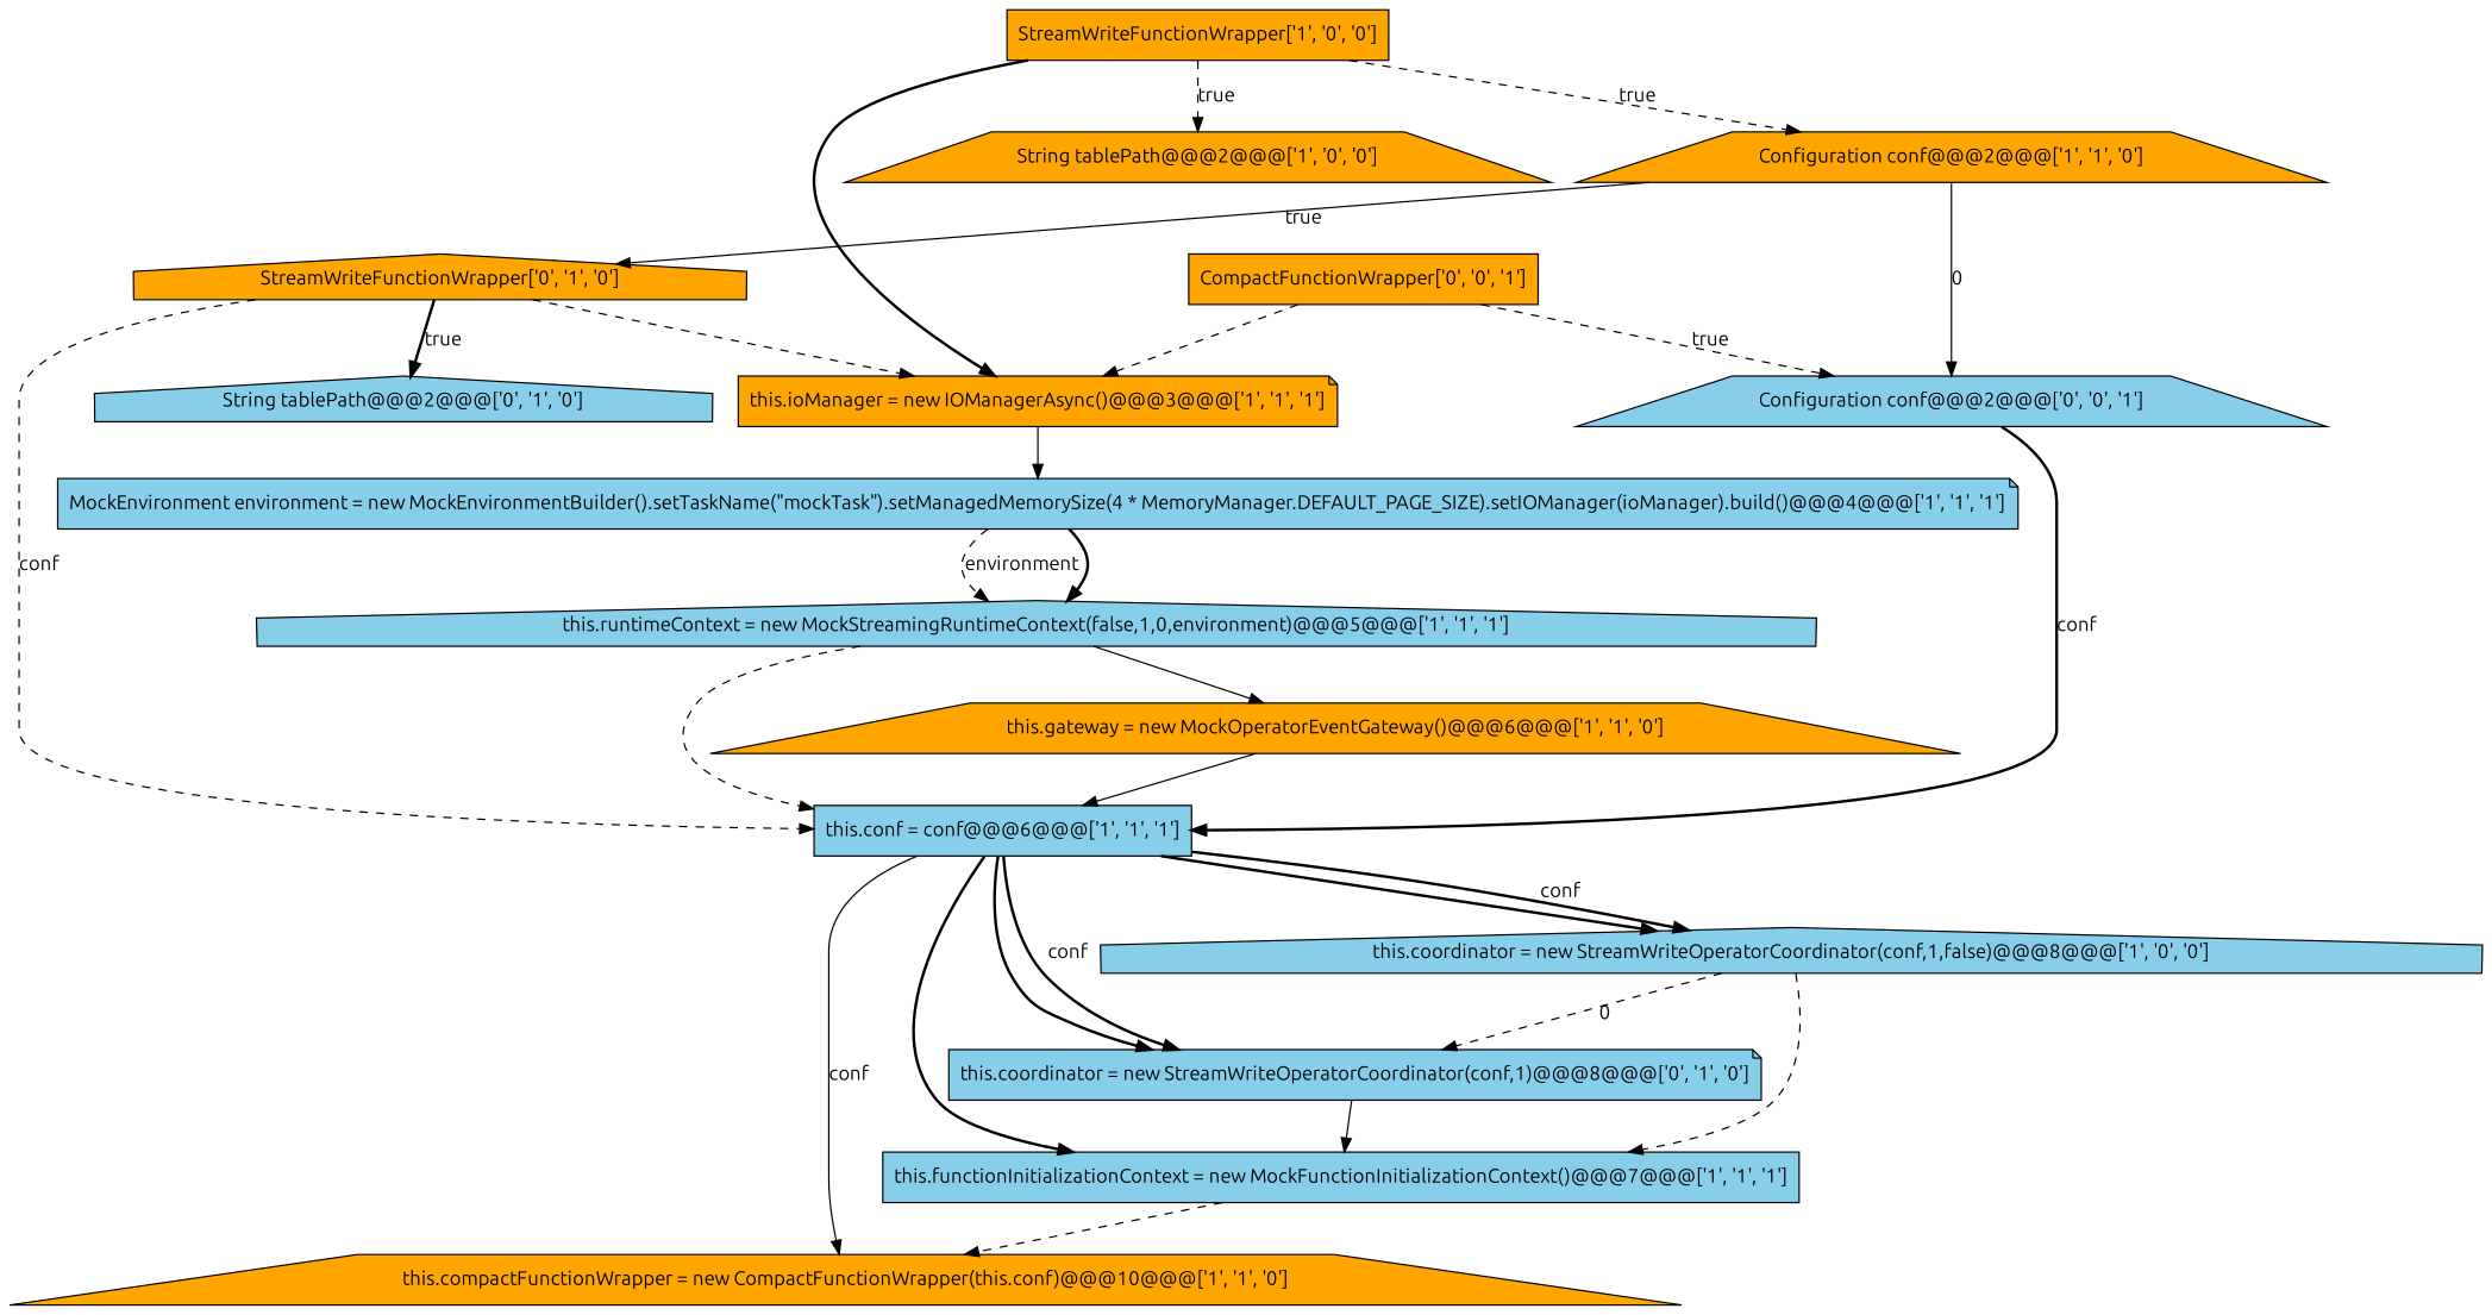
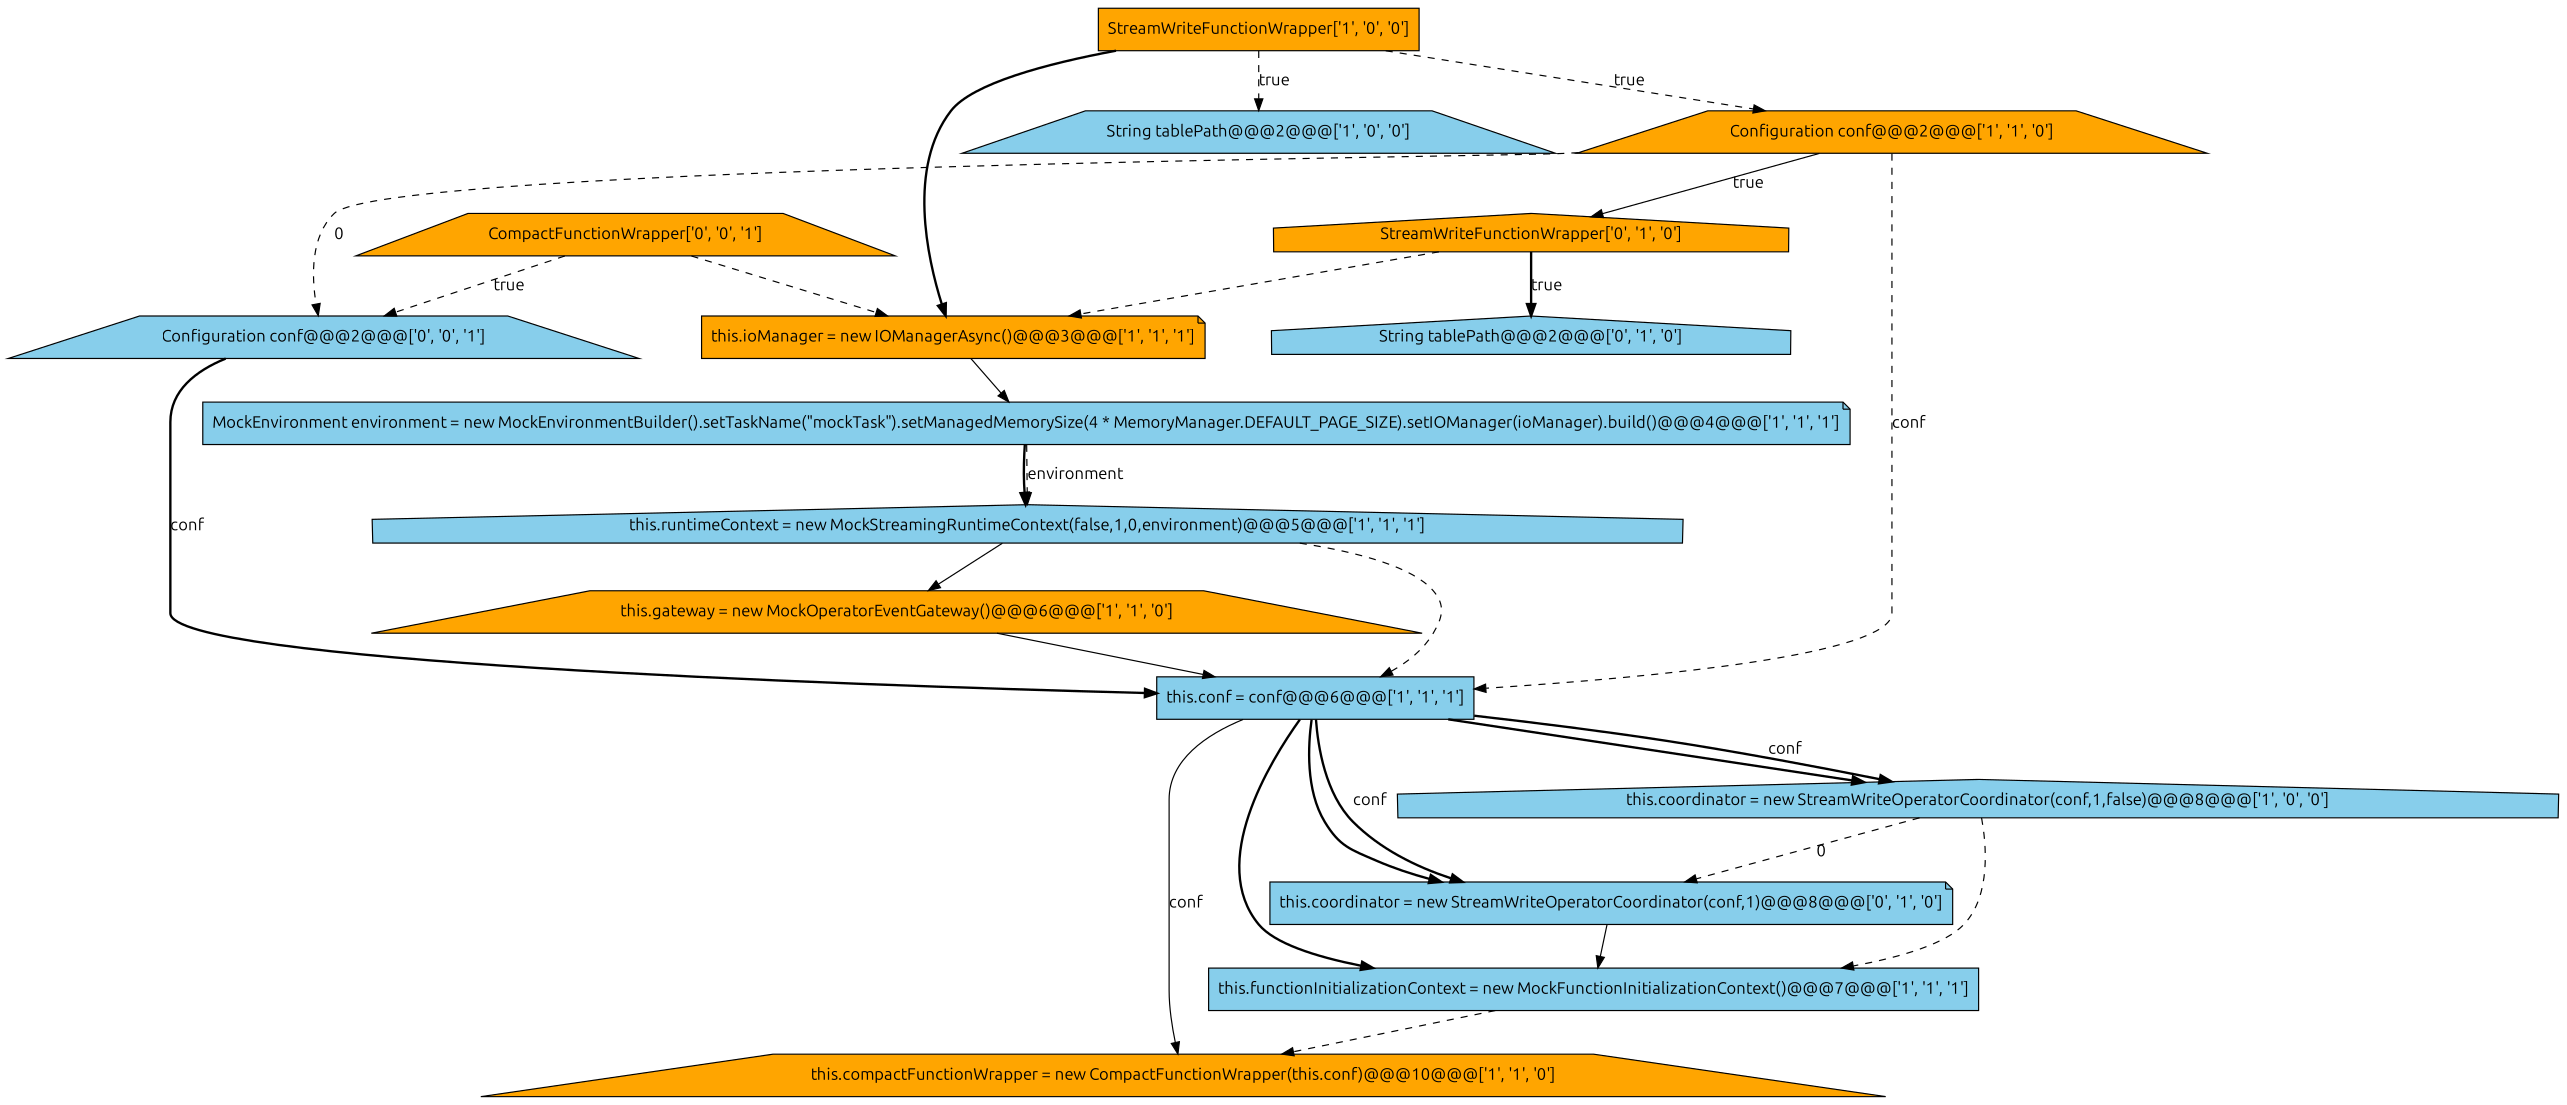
  digraph {
    fontname=Ubuntu
    node [fillcolor=skyblue fontname=Ubuntu shape=trapezium style=filled]
    edge [fontname=Ubuntu style=dashed]
    n1 [fillcolor=orange label="this.gateway = new MockOperatorEventGateway()@@@6@@@['1', '1', '0']"]
    n2 [label="this.conf = conf@@@6@@@['1', '1', '1']" shape=box]
    n3 [fillcolor=orange label="this.compactFunctionWrapper = new CompactFunctionWrapper(this.conf)@@@10@@@['1', '1', '0']"]
    n4 [label="this.coordinator = new StreamWriteOperatorCoordinator(conf,1,false)@@@8@@@['1', '0', '0']" shape=house]
    n5 [label="this.functionInitializationContext = new MockFunctionInitializationContext()@@@7@@@['1', '1', '1']" shape=box]
    n6 [label="this.coordinator = new StreamWriteOperatorCoordinator(conf,1)@@@8@@@['0', '1', '0']" shape=note]
    n7 [fillcolor=orange label="StreamWriteFunctionWrapper['1', '0', '0']" shape=box]
    n8 [fillcolor=orange label="Configuration conf@@@2@@@['1', '1', '0']"]
-   n9 [fillcolor=orange label="String tablePath@@@2@@@['1', '0', '0']"]
+   n9 [label="String tablePath@@@2@@@['1', '0', '0']"]
    n10 [fillcolor=orange label="this.ioManager = new IOManagerAsync()@@@3@@@['1', '1', '1']" shape=note]
    n11 [label="Configuration conf@@@2@@@['0', '0', '1']"]
    n12 [fillcolor=orange label="StreamWriteFunctionWrapper['0', '1', '0']" shape=house]
    n13 [label="MockEnvironment environment = new MockEnvironmentBuilder().setTaskName(\"mockTask\").setManagedMemorySize(4 * MemoryManager.DEFAULT_PAGE_SIZE).setIOManager(ioManager).build()@@@4@@@['1', '1', '1']" shape=note]
    n14 [label="String tablePath@@@2@@@['0', '1', '0']" shape=house]
    n15 [label="this.runtimeContext = new MockStreamingRuntimeContext(false,1,0,environment)@@@5@@@['1', '1', '1']" shape=house]
-   n16 [fillcolor=orange label="CompactFunctionWrapper['0', '0', '1']" shape=box]
+   n16 [fillcolor=orange label="CompactFunctionWrapper['0', '0', '1']"]
    n1 -> n2 [style=solid]
    n2 -> n3 [label=conf style=solid]
    n2 -> n4 [style=bold]
    n2 -> n4 [label=conf style=bold]
    n2 -> n5 [style=bold]
    n2 -> n6 [label=conf style=bold]
    n2 -> n6 [style=bold]
    n4 -> n5
    n4 -> n6 [label=0]
    n5 -> n3
    n6 -> n5 [style=solid]
    n7 -> n8 [label=true]
    n7 -> n9 [label=true]
    n7 -> n10 [style=bold]
-   n12 -> n2 [label=conf]
-   n8 -> n11 [label=0 style=solid]
+   n8 -> n2 [label=conf]
+   n8 -> n11 [label=0]
    n8 -> n12 [label=true style=solid]
    n10 -> n13 [style=solid]
    n11 -> n2 [label=conf style=bold]
    n12 -> n10
    n12 -> n14 [label=true style=bold]
    n13 -> n15 [style=bold]
    n13 -> n15 [label=environment]
    n15 -> n1 [style=solid]
    n15 -> n2
    n16 -> n10
    n16 -> n11 [label=true]
  }
